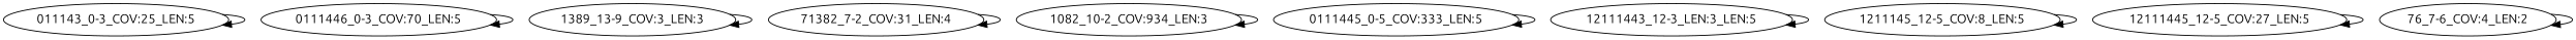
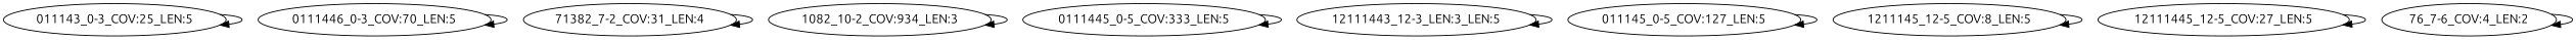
  digraph {
    fontname=Ubuntu
    node [fontname=Ubuntu]
    edge [fontname=Ubuntu]
    "011143_0-3_COV:25_LEN:5"
    n2 [label="0111446_0-3_COV:70_LEN:5"]
-   "1389_13-9_COV:3_LEN:3"
    "71382_7-2_COV:31_LEN:4"
    "1082_10-2_COV:934_LEN:3"
    "0111445_0-5_COV:333_LEN:5"
    n7 [label="12111443_12-3_LEN:3_LEN:5"]
+   "011145_0-5_COV:127_LEN:5"
    "1211145_12-5_COV:8_LEN:5"
    "12111445_12-5_COV:27_LEN:5"
    "76_7-6_COV:4_LEN:2"
    "011143_0-3_COV:25_LEN:5" -> "011143_0-3_COV:25_LEN:5"
    n2 -> n2
-   "1389_13-9_COV:3_LEN:3" -> "1389_13-9_COV:3_LEN:3"
    "71382_7-2_COV:31_LEN:4" -> "71382_7-2_COV:31_LEN:4"
    "1082_10-2_COV:934_LEN:3" -> "1082_10-2_COV:934_LEN:3"
    "0111445_0-5_COV:333_LEN:5" -> "0111445_0-5_COV:333_LEN:5"
    n7 -> n7
+   "011145_0-5_COV:127_LEN:5" -> "011145_0-5_COV:127_LEN:5"
    "1211145_12-5_COV:8_LEN:5" -> "1211145_12-5_COV:8_LEN:5"
    "12111445_12-5_COV:27_LEN:5" -> "12111445_12-5_COV:27_LEN:5"
    "76_7-6_COV:4_LEN:2" -> "76_7-6_COV:4_LEN:2"
  }
